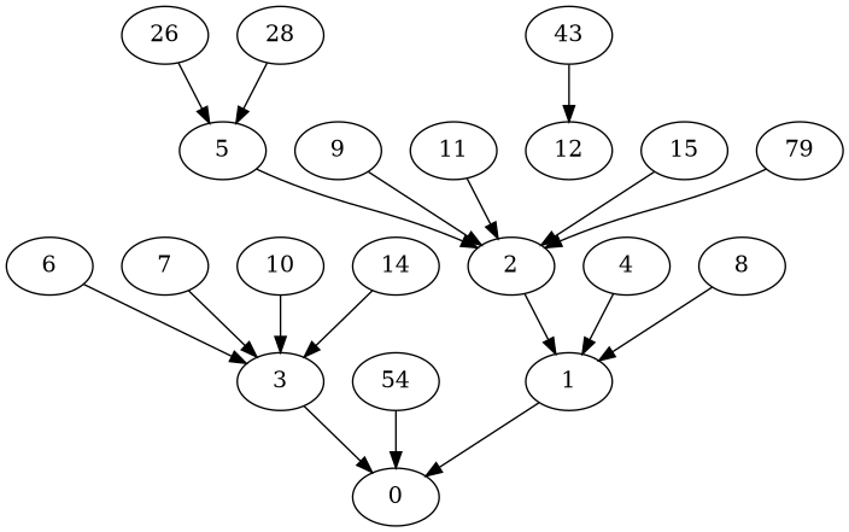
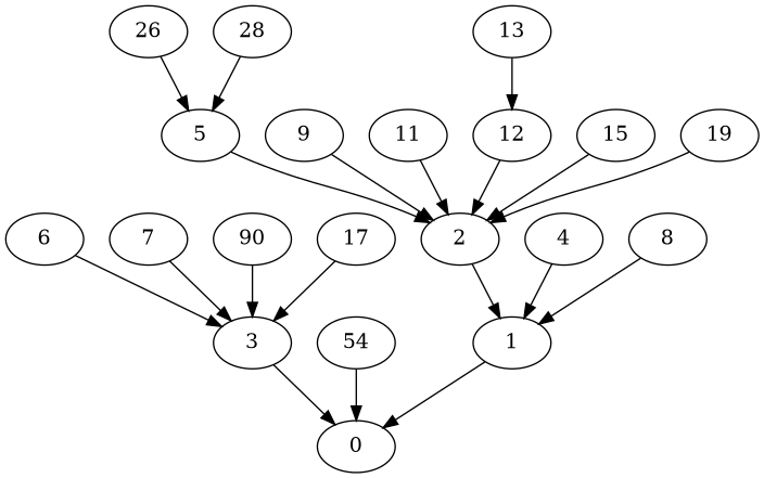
  digraph {
    1
    0
    2
    3
    4
    5
    6
    7
    8
    9
-   10
+   10 [label=90]
    11
    12
-   13 [label=43]
+   13
    n15 [label=54]
    15
    n17 [label=26]
-   17 [label=14]
+   17
    n19 [label=28]
-   19 [label=79]
+   19
    1 -> 0
    2 -> 1
    3 -> 0
    4 -> 1
    5 -> 2
    6 -> 3
    7 -> 3
    8 -> 1
    9 -> 2
    10 -> 3
    11 -> 2
+   12 -> 2
    13 -> 12
    n15 -> 0
    15 -> 2
    n17 -> 5
    17 -> 3
    n19 -> 5
    19 -> 2
  }
